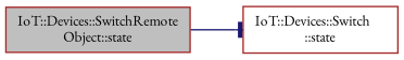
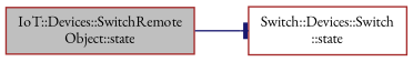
  digraph {
    rankdir=LR
    fontname="EB Garamond"
    node [color=brown fontname="EB Garamond" fontsize=10 shape=record style=filled]
    n1 [fillcolor=grey75 fontcolor=black height=0.2 label="IoT::Devices::SwitchRemote\lObject::state" width=0.4]
-   n2 [fillcolor=white height=0.2 label="IoT::Devices::Switch\l::state" width=0.4]
+   n2 [fillcolor=white height=0.2 label="Switch::Devices::Switch\l::state" width=0.4]
    n1 -> n2 [color=midnightblue fontname="EB Garamond" fontsize=10 labelfontname=Helvetica labelfontsize=10 style=solid arrowhead=tee]
  }
